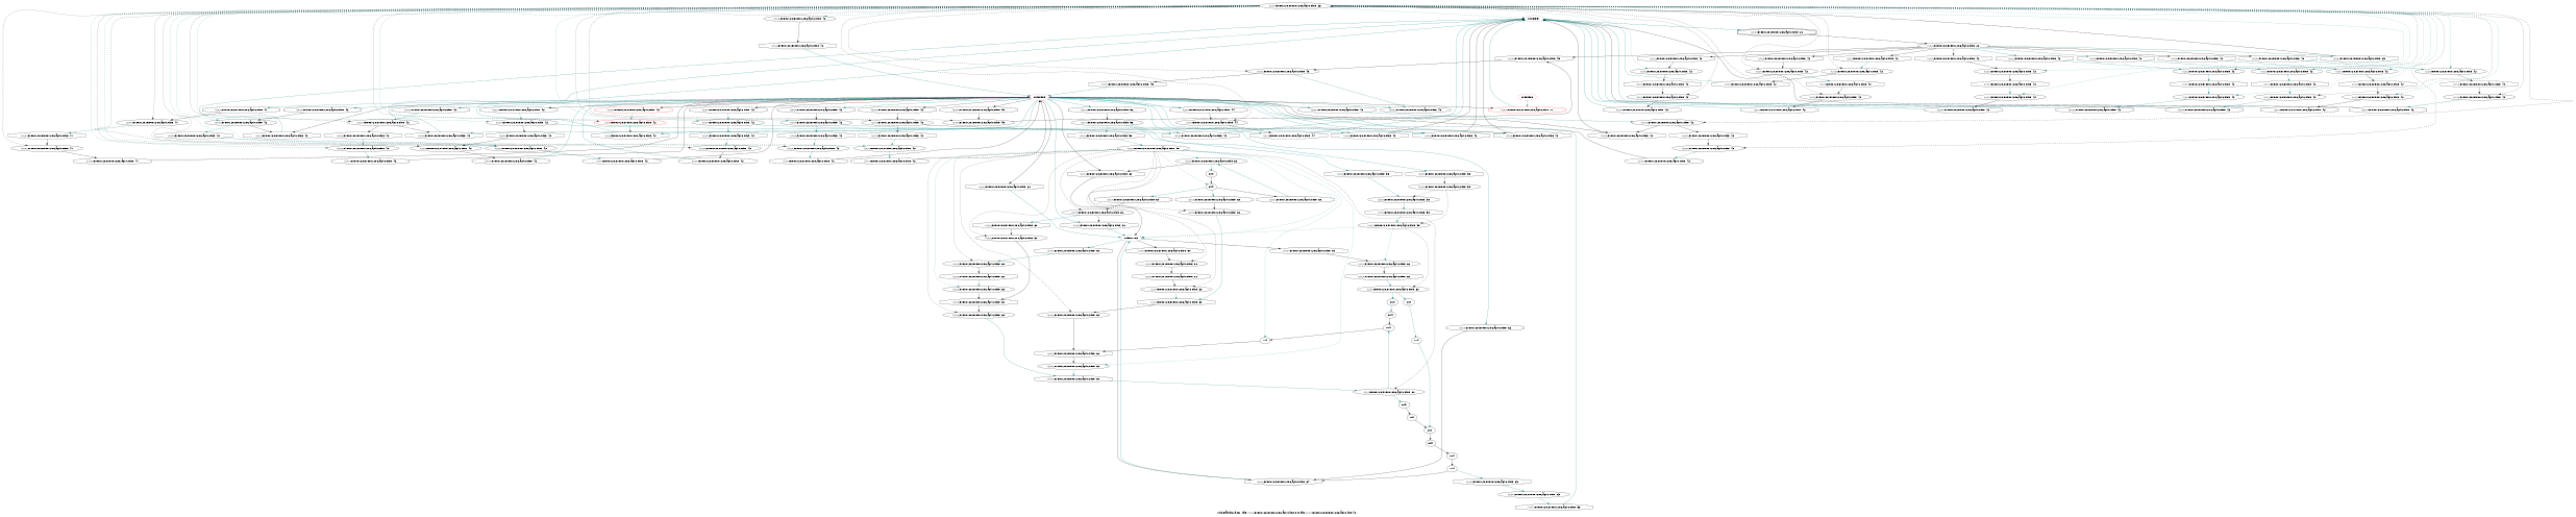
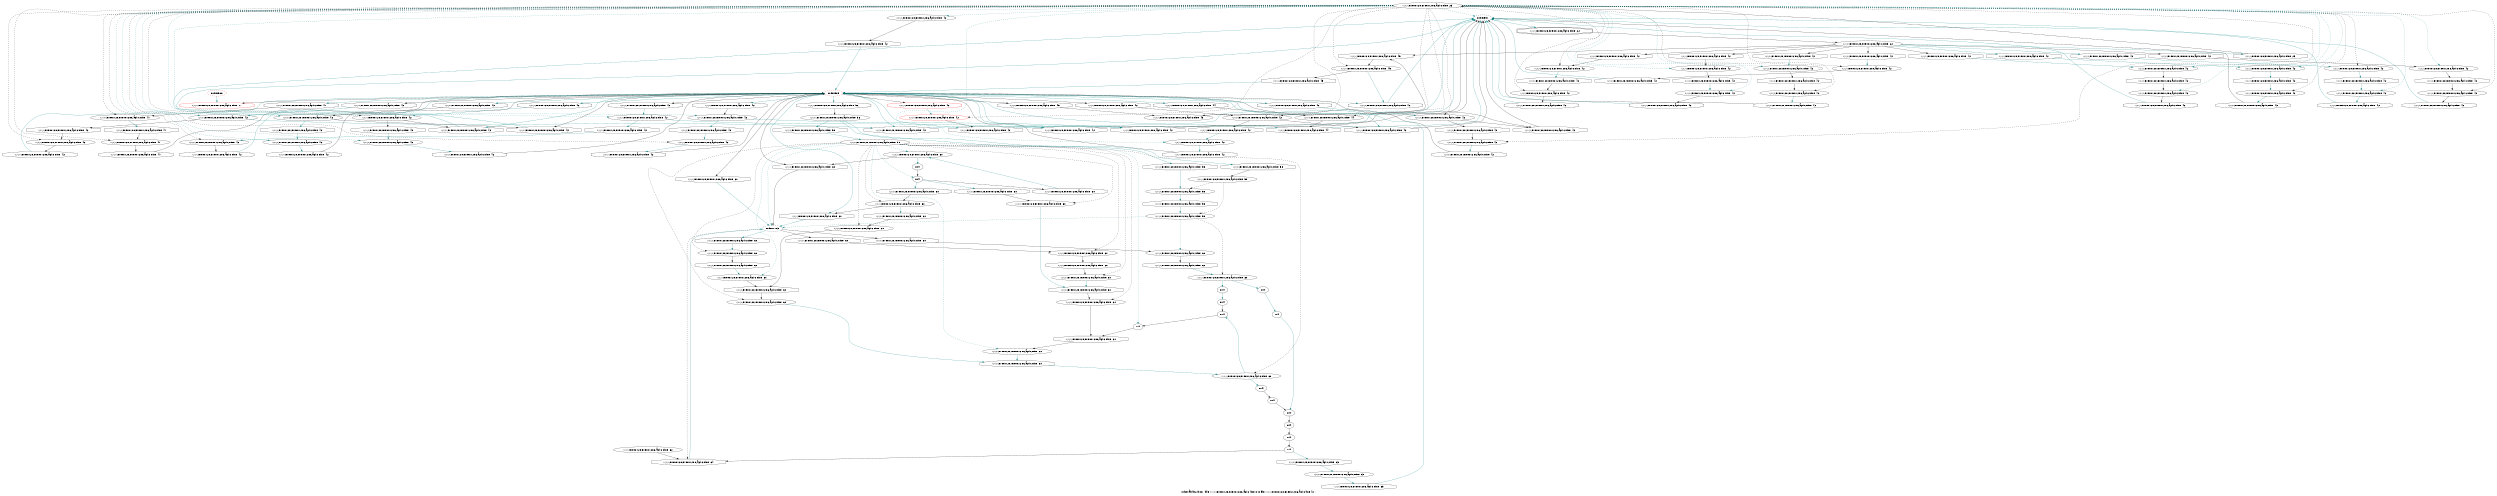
  digraph {
    label="Vulnerability from  'file ../../../Preon128/Preon128C/api.c line 8 to file ../../../Preon128/Preon128C/api.c line 42 ' "
    node [shape=octagon style=solid]
    edge [color=black]
    n1 [label="../../../Preon128/Preon128C/api.c Line  23" shape=ellipse]
    node_991 [shape=ellipse style=dashed]
    n3 [label="../../../Preon128/Preon128C/api.c Line  42" shape=ellipse]
    n4 [label="../../../Preon128/Preon128C/api.c Line  42" shape=ellipse]
    n5 [label="../../../Preon128/Preon128C/api.c Line  47" shape=ellipse]
    n6 [label="../../../Preon128/Preon128C/api.c Line  42" shape=ellipse]
    n7 [label="../../../Preon128/Preon128C/api.c Line  42" shape=ellipse]
    n8 [label="../../../Preon128/Preon128C/api.c Line  42" shape=ellipse]
    n9 [label="../../../Preon128/Preon128C/api.c Line  42" shape=ellipse]
    n10 [label="../../../Preon128/Preon128C/api.c Line  42" shape=ellipse]
    n11 [label="../../../Preon128/Preon128C/api.c Line  42" shape=ellipse]
    n12 [label="../../../Preon128/Preon128C/api.c Line  42" shape=ellipse]
    n13 [label="../../../Preon128/Preon128C/api.c Line  42" shape=ellipse]
    n14 [label="../../../Preon128/Preon128C/api.c Line  42" shape=ellipse]
    n15 [color=red label="../../../Preon128/Preon128C/api.c Line  42" shape=ellipse]
    n16 [label="../../../Preon128/Preon128C/api.c Line  42" shape=ellipse]
    n17 [label="../../../Preon128/Preon128C/api.c Line  42" shape=ellipse]
    n18 [label="../../../Preon128/Preon128C/api.c Line  42" shape=ellipse]
    n19 [label="../../../Preon128/Preon128C/api.c Line  42" shape=ellipse]
    n20 [label="../../../Preon128/Preon128C/api.c Line  42" shape=ellipse]
    n21 [label="../../../Preon128/Preon128C/api.c Line  42" shape=ellipse]
    n22 [label="../../../Preon128/Preon128C/api.c Line  44" shape=ellipse]
    n23 [label="../../../Preon128/Preon128C/api.c Line  45" shape=ellipse]
    n24 [label="../../../Preon128/Preon128C/api.c Line  42" shape=ellipse]
    n25 [label="../../../Preon128/Preon128C/api.c Line  42" shape=ellipse]
    n26 [label="../../../Preon128/Preon128C/api.c Line  42" shape=ellipse]
    n27 [label="../../../Preon128/Preon128C/api.c Line  42" shape=ellipse]
    n28 [label="../../../Preon128/Preon128C/api.c Line  42" shape=ellipse]
    n29 [label="../../../Preon128/Preon128C/api.c Line  42" shape=ellipse]
    n30 [label="../../../Preon128/Preon128C/api.c Line  42" shape=ellipse]
    n31 [label="../../../Preon128/Preon128C/api.c Line  42" shape=ellipse]
    n32 [label="../../../Preon128/Preon128C/api.c Line  42" shape=ellipse]
    n33 [label="../../../Preon128/Preon128C/api.c Line  42" shape=ellipse]
    n34 [label="../../../Preon128/Preon128C/api.c Line  45" shape=ellipse]
    n35 [label="../../../Preon128/Preon128C/api.c Line  47" shape=ellipse]
    n36 [label="../../../Preon128/Preon128C/api.c Line  42" shape=ellipse]
    n37 [label="../../../Preon128/Preon128C/api.c Line  42" shape=ellipse]
    n38 [label="../../../Preon128/Preon128C/api.c Line  42" shape=ellipse]
    n39 [label="../../../Preon128/Preon128C/api.c Line  22" shape=doubleoctagon]
    n40 [label="../../../Preon128/Preon128C/api.c Line  42"]
    n41 [label="../../../Preon128/Preon128C/api.c Line  42"]
    n42 [label="../../../Preon128/Preon128C/api.c Line  42"]
    n43 [label="../../../Preon128/Preon128C/api.c Line  47"]
    n44 [label="../../../Preon128/Preon128C/api.c Line  42"]
    n45 [label="../../../Preon128/Preon128C/api.c Line  42"]
    n46 [label="../../../Preon128/Preon128C/api.c Line  42"]
    n47 [label="../../../Preon128/Preon128C/api.c Line  42"]
    n48 [label="../../../Preon128/Preon128C/api.c Line  42"]
    n49 [label="../../../Preon128/Preon128C/api.c Line  42"]
    n50 [label="../../../Preon128/Preon128C/api.c Line  42"]
    n51 [label="../../../Preon128/Preon128C/api.c Line  42"]
    n52 [label="../../../Preon128/Preon128C/api.c Line  42"]
    n53 [label="../../../Preon128/Preon128C/api.c Line  42"]
    n54 [label="../../../Preon128/Preon128C/api.c Line  42"]
    n55 [label="../../../Preon128/Preon128C/api.c Line  42"]
    n56 [label="../../../Preon128/Preon128C/api.c Line  42"]
    n57 [label="../../../Preon128/Preon128C/api.c Line  42"]
    n58 [label="../../../Preon128/Preon128C/api.c Line  42"]
    n59 [label="../../../Preon128/Preon128C/api.c Line  42"]
    n60 [label="../../../Preon128/Preon128C/api.c Line  42"]
    n61 [label="../../../Preon128/Preon128C/api.c Line  42"]
    n62 [label="../../../Preon128/Preon128C/api.c Line  42"]
    n63 [label="../../../Preon128/Preon128C/api.c Line  44"]
    n64 [label="../../../Preon128/Preon128C/api.c Line  45"]
    n65 [label="../../../Preon128/Preon128C/api.c Line  42"]
    n66 [label="../../../Preon128/Preon128C/api.c Line  42"]
    n67 [label="../../../Preon128/Preon128C/api.c Line  42"]
    n68 [label="../../../Preon128/Preon128C/api.c Line  42"]
    n69 [label="../../../Preon128/Preon128C/api.c Line  42"]
    n70 [label="../../../Preon128/Preon128C/api.c Line  42"]
    n71 [label="../../../Preon128/Preon128C/api.c Line  42"]
    n72 [label="../../../Preon128/Preon128C/api.c Line  42"]
    n73 [label="../../../Preon128/Preon128C/api.c Line  42"]
    n74 [label="../../../Preon128/Preon128C/api.c Line  42"]
    n75 [label="../../../Preon128/Preon128C/api.c Line  42"]
    n76 [label="../../../Preon128/Preon128C/api.c Line  42"]
-   n77 [label="../../../Preon128/Preon128C/api.c Line  46" shape=ellipse]
+   n77 [label="../../../Preon128/Preon128C/api.c Line  46"]
    n78 [label="../../../Preon128/Preon128C/api.c Line  45"]
    n79 [label="../../../Preon128/Preon128C/api.c Line  47"]
    n80 [label="../../../Preon128/Preon128C/api.c Line  42"]
    n81 [label="../../../Preon128/Preon128C/api.c Line  42"]
    n82 [label="../../../Preon128/Preon128C/api.c Line  42"]
    n83 [label="../../../Preon128/Preon128C/api.c Line  42"]
    n84 [label="../../../Preon128/Preon128C/api.c Line  22" shape=ellipse]
    node_989 [color=red shape=ellipse style=dashed]
    n86 [label="../../../Preon128/Preon128C/api.c Line  42"]
    n87 [label="../../../Preon128/Preon128C/api.c Line  42"]
    n88 [label="../../../Preon128/Preon128C/api.c Line  42"]
    n89 [label="../../../Preon128/Preon128C/api.c Line  23"]
    n90 [label="../../../Preon128/Preon128C/api.c Line  42"]
    n91 [label="../../../Preon128/Preon128C/api.c Line  42"]
    n92 [label="../../../Preon128/Preon128C/api.c Line  42"]
    n93 [label="../../../Preon128/Preon128C/api.c Line  42"]
    n94 [label="../../../Preon128/Preon128C/api.c Line  42"]
    n95 [color=red label="../../../Preon128/Preon128C/api.c Line  11"]
    n96 [label="../../../Preon128/Preon128C/api.c Line  60"]
    n97 [label="../../../Preon128/Preon128C/api.c Line  42"]
    n98 [label="../../../Preon128/Preon128C/api.c Line  56"]
    n99 [label="../../../Preon128/Preon128C/api.c Line  42"]
-   n100 [label="../../../Preon128/Preon128C/api.c Line  62"]
+   n100 [label="../../../Preon128/Preon128C/api.c Line  62" shape=ellipse]
    n101 [label="../../../Preon128/Preon128C/api.c Line  60"]
    n102 [color=red label="../../../Preon128/Preon128C/api.c Line  42"]
    n103 [label="../../../Preon128/Preon128C/api.c Line  42"]
    n104 [label="../../../Preon128/Preon128C/api.c Line  42"]
    n105 [label="../../../Preon128/Preon128C/api.c Line  44"]
    n106 [label="../../../Preon128/Preon128C/api.c Line  60"]
    n107 [label="../../../Preon128/Preon128C/api.c Line  42"]
    n108 [label="../../../Preon128/Preon128C/api.c Line  42"]
    n109 [label="../../../Preon128/Preon128C/api.c Line  45"]
    n110 [label="../../../Preon128/Preon128C/api.c Line  47"]
    n111 [label="../../../Preon128/Preon128C/api.c Line  42"]
    node_1103 [shape=ellipse style=dashed]
    n113 [label="../../../Preon128/Preon128C/api.c Line  56" shape=ellipse]
    n114 [label="../../../Preon128/Preon128C/api.c Line  64"]
    n115 [label="../../../Preon128/Preon128C/api.c Line  60"]
    n116 [label="../../../Preon128/Preon128C/api.c Line  60"]
    n117 [label="../../../Preon128/Preon128C/api.c Line  60"]
    n118 [label="../../../Preon128/Preon128C/api.c Line  58"]
    n119 [label="../../../Preon128/Preon128C/api.c Line  58"]
    n120 [label="../../../Preon128/Preon128C/api.c Line  58"]
    node_988 [color=red shape=ellipse style=dashed]
    n122 [label="../../../Preon128/Preon128C/api.c Line  58" shape=ellipse]
    n123 [label="../../../Preon128/Preon128C/api.c Line  60" shape=ellipse]
    n124 [label="../../../Preon128/Preon128C/api.c Line  60" shape=ellipse]
    n125 [label="../../../Preon128/Preon128C/api.c Line  60"]
    n126 [label=null]
    n127 [label=null]
    n128 [label="../../../Preon128/Preon128C/api.c Line  60" shape=ellipse]
    n129 [label="../../../Preon128/Preon128C/api.c Line  60" shape=ellipse]
    n130 [label=null shape=ellipse]
    n131 [label=null shape=ellipse]
    n132 [label="../../../Preon128/Preon128C/api.c Line  58"]
    n133 [label="../../../Preon128/Preon128C/api.c Line  60"]
    n134 [label="../../../Preon128/Preon128C/api.c Line  60"]
    n135 [label=null]
    n136 [label=null]
    n137 [label="../../../Preon128/Preon128C/api.c Line  58" shape=ellipse]
    n138 [label="../../../Preon128/Preon128C/api.c Line  58" shape=ellipse]
    n139 [label="../../../Preon128/Preon128C/api.c Line  58" shape=ellipse]
    n140 [label="../../../Preon128/Preon128C/api.c Line  60" shape=ellipse]
    n141 [label=null shape=ellipse]
    n142 [label="../../../Preon128/Preon128C/api.c Line  60" shape=ellipse]
    n143 [label="../../../Preon128/Preon128C/api.c Line  60" shape=ellipse]
    n144 [label="../../../Preon128/Preon128C/api.c Line  60" shape=ellipse]
    n145 [label="../../../Preon128/Preon128C/api.c Line  60" shape=ellipse]
    n146 [label="../../../Preon128/Preon128C/api.c Line  60" shape=ellipse]
    n147 [label="../../../Preon128/Preon128C/api.c Line  60" shape=ellipse]
    n148 [label="../../../Preon128/Preon128C/api.c Line  60" shape=ellipse]
    n149 [label=null shape=ellipse]
    n150 [label="../../../Preon128/Preon128C/api.c Line  60" shape=ellipse]
    n151 [label="../../../Preon128/Preon128C/api.c Line  60" shape=ellipse]
    n152 [label="../../../Preon128/Preon128C/api.c Line  60"]
    n153 [label=null]
    n154 [label="../../../Preon128/Preon128C/api.c Line  60"]
    n155 [label="../../../Preon128/Preon128C/api.c Line  60"]
    n156 [label="../../../Preon128/Preon128C/api.c Line  60"]
    n157 [label="../../../Preon128/Preon128C/api.c Line  60"]
    n158 [label="../../../Preon128/Preon128C/api.c Line  60"]
    n159 [label="../../../Preon128/Preon128C/api.c Line  60"]
    n160 [label=null]
    n161 [label="../../../Preon128/Preon128C/api.c Line  60"]
    n162 [label=null shape=ellipse]
    n163 [label=null]
    n164 [label=null shape=ellipse]
    n165 [label=null shape=ellipse]
    n166 [label="../../../Preon128/Preon128C/api.c Line  63"]
    n167 [label="../../../Preon128/Preon128C/api.c Line  63" shape=ellipse]
    n168 [label="../../../Preon128/Preon128C/api.c Line  63"]
    n1 -> node_991 [color=teal style=dashed]
    n1 -> n3 [style=dashed]
    n1 -> n4 [color=teal style=dashed]
    n1 -> n5 [style=dashed]
    n1 -> n6 [color=teal style=dashed]
    n1 -> n7 [style=dashed]
    n1 -> n8 [color=teal style=dashed]
    n1 -> n9 [style=dashed]
    n1 -> n10 [style=dashed]
    n1 -> n11 [style=dashed]
    n1 -> n12 [style=dashed]
    n1 -> n13 [style=dashed]
    n1 -> n14 [color=teal style=dashed]
    n1 -> n15 [style=dashed]
    n1 -> n16 [color=teal style=dashed]
    n1 -> n17 [color=teal style=dashed]
    n1 -> n18 [color=teal style=dashed]
    n1 -> n19 [style=dashed]
    n1 -> n20 [style=dashed]
    n1 -> n21 [color=teal style=dashed]
    n1 -> n22 [style=dashed]
    n1 -> n23 [style=dashed]
    n1 -> n24 [color=teal style=dashed]
    n1 -> n25 [color=teal style=dashed]
    n1 -> n26 [color=teal style=dashed]
    n1 -> n27 [color=teal style=dashed]
    n1 -> n28 [color=teal style=dashed]
    n1 -> n29 [style=dashed]
    n1 -> n30 [style=dashed]
    n1 -> n31 [color=teal style=dashed]
    n1 -> n32 [style=dashed]
    n1 -> n33 [color=teal style=dashed]
    n1 -> n34 [style=dashed]
    n1 -> n35 [style=dashed]
    n1 -> n36 [style=dashed]
    n1 -> n37 [color=teal style=dashed]
    n1 -> n38 [style=dashed]
    node_991 -> n39 [color=teal]
    n3 -> n40
    n4 -> n41 [color=teal]
    n4 -> n42 [color=teal]
    n5 -> n43
    n6 -> n44 [color=teal]
    n6 -> n45
    n7 -> n46
    n8 -> n47
    n9 -> n48 [color=teal]
    n10 -> n49 [color=teal]
    n11 -> n50 [color=teal]
    n12 -> n51
    n13 -> n52
    n14 -> n53
    n15 -> n54
    n16 -> n55
    n17 -> n56
    n17 -> n57 [color=teal]
    n18 -> n58 [color=teal]
    n19 -> n59 [color=teal]
    n20 -> n60
    n20 -> n61
    n21 -> n62 [color=teal]
    n22 -> n63
    n23 -> n64
    n24 -> n65 [color=teal]
    n25 -> n66
    n26 -> n67
    n27 -> n68 [color=teal]
    n28 -> n69 [color=teal]
    n28 -> n70 [color=teal]
    n29 -> n71 [color=teal]
    n30 -> n72
    n31 -> n73
    n32 -> n74
    n32 -> n75
    n33 -> n76 [color=teal]
    n34 -> n77 [color=teal]
    n34 -> n78
    n35 -> n79 [color=teal]
    n36 -> n80 [color=teal]
    n37 -> n81
    n38 -> n82
    n38 -> n83
    n39 -> n84
    n40 -> node_991 [color=teal]
    n41 -> node_991
    n42 -> n13 [color=teal]
    n43 -> node_989
    n44 -> node_991 [color=teal]
    n45 -> n7
    n46 -> node_989 [color=teal]
    n47 -> n12
    n48 -> n27 [color=teal]
    n49 -> node_991
    n50 -> n30
    n51 -> node_991 [color=teal]
    n52 -> node_989 [color=teal]
    n53 -> n31
    n54 -> node_991 [color=teal]
    n55 -> node_989 [color=teal]
    n56 -> node_991 [color=teal]
    n57 -> n21 [color=teal]
    n58 -> n19 [color=teal]
    n59 -> node_991
    n60 -> node_991 [color=teal]
    n61 -> n24 [color=teal]
    n62 -> node_989
    n63 -> node_991 [color=teal]
    n64 -> n34
    n65 -> node_989
    n66 -> n37 [color=teal]
    n67 -> n10
    n68 -> node_991 [color=teal]
    n69 -> node_991
    n70 -> n29 [color=teal]
    n71 -> node_989
    n72 -> node_991 [color=teal]
    n73 -> node_991 [color=teal]
    n74 -> node_991
    n75 -> n33 [color=teal]
    n76 -> node_989
-   n95 -> node_991 [color=teal]
+   n77 -> node_991 [color=teal]
    n78 -> node_989 [color=teal]
    n79 -> n5
    n80 -> node_989
    n81 -> node_991 [color=teal]
    n82 -> node_991
    n83 -> n36
    n84 -> n64
    n84 -> n86
    n84 -> n87 [color=teal]
    n84 -> n88
    n84 -> n89 [color=teal]
    n84 -> n90
    n84 -> n91
    n84 -> n92 [color=teal]
    n84 -> n93
    n84 -> n94
    node_989 -> n41 [color=teal]
    node_989 -> n44 [color=teal]
    node_989 -> n54 [color=teal]
    node_989 -> n56
    node_989 -> n60 [color=teal]
    node_989 -> n63 [color=teal]
    node_989 -> n69 [color=teal]
    node_989 -> n74 [color=teal]
-   node_989 -> n77 [color=teal]
+   node_989 -> n77 [color=teal style=dashed]
    node_989 -> n82
    node_989 -> n95
    node_989 -> n96
    node_989 -> n97
    node_989 -> n98 [color=teal]
    node_989 -> n99
-   node_989 -> n100 [color=teal]
    node_989 -> n101
    node_989 -> n102
    node_989 -> n103 [color=teal]
    node_989 -> n104 [color=teal]
    node_989 -> n105 [color=teal]
    node_989 -> n106 [color=teal]
    node_989 -> n107 [color=teal]
    node_989 -> n108
    node_989 -> n109
    node_989 -> n110 [color=teal]
    node_989 -> n111 [color=teal]
    n86 -> n8
    n87 -> n9 [color=teal]
    n88 -> n26 [color=teal]
    n89 -> n1
    n90 -> n14 [color=teal]
    n91 -> n3 [color=teal]
    n92 -> n18 [color=teal]
    n93 -> n25
    n94 -> n11
    n96 -> node_1103 [color=teal]
    n97 -> n4 [color=teal]
    n98 -> n113
    n99 -> n6 [color=teal]
    n100 -> n114
    n101 -> node_1103
    n102 -> n15 [color=teal]
    n103 -> n17
    n104 -> n20 [color=teal]
    n105 -> n22
    n106 -> node_1103 [color=teal]
    n107 -> n28
    n108 -> n32
    n109 -> n23
    n110 -> n35
    n111 -> n38 [color=teal]
-   node_1103 -> n114
+   node_1103 -> n114 [style=dashed]
    node_1103 -> n115
    node_1103 -> n116 [color=teal]
    node_1103 -> n117
    n113 -> n118 [color=teal]
    n113 -> n119 [color=teal]
    n113 -> n120 [color=teal]
    n114 -> node_1103 [color=teal]
    n115 -> n123
    n116 -> n128 [color=teal]
    n117 -> n129
    n118 -> n137
    n119 -> n138 [color=teal]
    n120 -> n139 [color=teal]
    node_988 -> n95 [color=teal]
    n122 -> node_1103 [color=teal style=dashed]
    n122 -> n123 [color=teal style=dashed]
    n122 -> n124 [style=dashed]
    n123 -> n125
    n124 -> n126 [color=teal]
    n124 -> n127 [color=teal]
    n125 -> n124 [color=teal]
    n126 -> n130 [color=teal]
    n127 -> n131 [color=teal]
    n128 -> n133
    n129 -> n134
    n130 -> n135 [color=teal]
    n131 -> n136
    n132 -> n122 [color=teal]
    n133 -> n150 [color=teal]
    n134 -> n151
    n135 -> n162
    n136 -> n149
    n137 -> n122 [style=dashed]
    n137 -> n138 [style=dashed]
    n138 -> n132 [color=teal]
    n139 -> node_1103 [color=teal style=dashed]
    n139 -> n128 [style=dashed]
    n139 -> n129 [style=dashed]
    n139 -> n140 [color=teal style=dashed]
    n139 -> n141 [color=teal style=dashed]
    n139 -> n142 [style=dashed]
    n139 -> n143 [style=dashed]
    n139 -> n144 [style=dashed]
    n139 -> n145 [style=dashed]
    n139 -> n146 [color=teal style=dashed]
    n139 -> n147 [style=dashed]
    n139 -> n148 [style=dashed]
    n139 -> n149 [color=teal style=dashed]
    n139 -> n150 [color=teal style=dashed]
    n139 -> n151 [style=dashed]
    n140 -> n101
    n140 -> n153 [color=teal]
    n141 -> n152
    n141 -> n154 [color=teal]
    n141 -> n155 [color=teal]
    n142 -> n106
    n142 -> n156 [color=teal]
    n143 -> n157 [color=teal]
    n144 -> n158
    n145 -> n159 [color=teal]
    n146 -> n159 [color=teal]
    n147 -> n136 [color=teal]
    n147 -> n160 [color=teal]
    n148 -> n161
    n149 -> n161
    n150 -> n158
    n151 -> n157 [color=teal]
    n152 -> n140 [color=teal]
    n153 -> n141
    n154 -> n142
    n155 -> n143
    n156 -> n144
    n157 -> n148
    n158 -> n145
    n159 -> n147 [color=teal]
    n160 -> n164
    n161 -> n146
    n162 -> n163
    n163 -> n165
    n164 -> n135
    n165 -> n114
    n165 -> n166 [color=teal]
    n166 -> n167 [color=teal]
    n167 -> n168 [color=teal]
    n168 -> node_989 [color=teal]
  }
